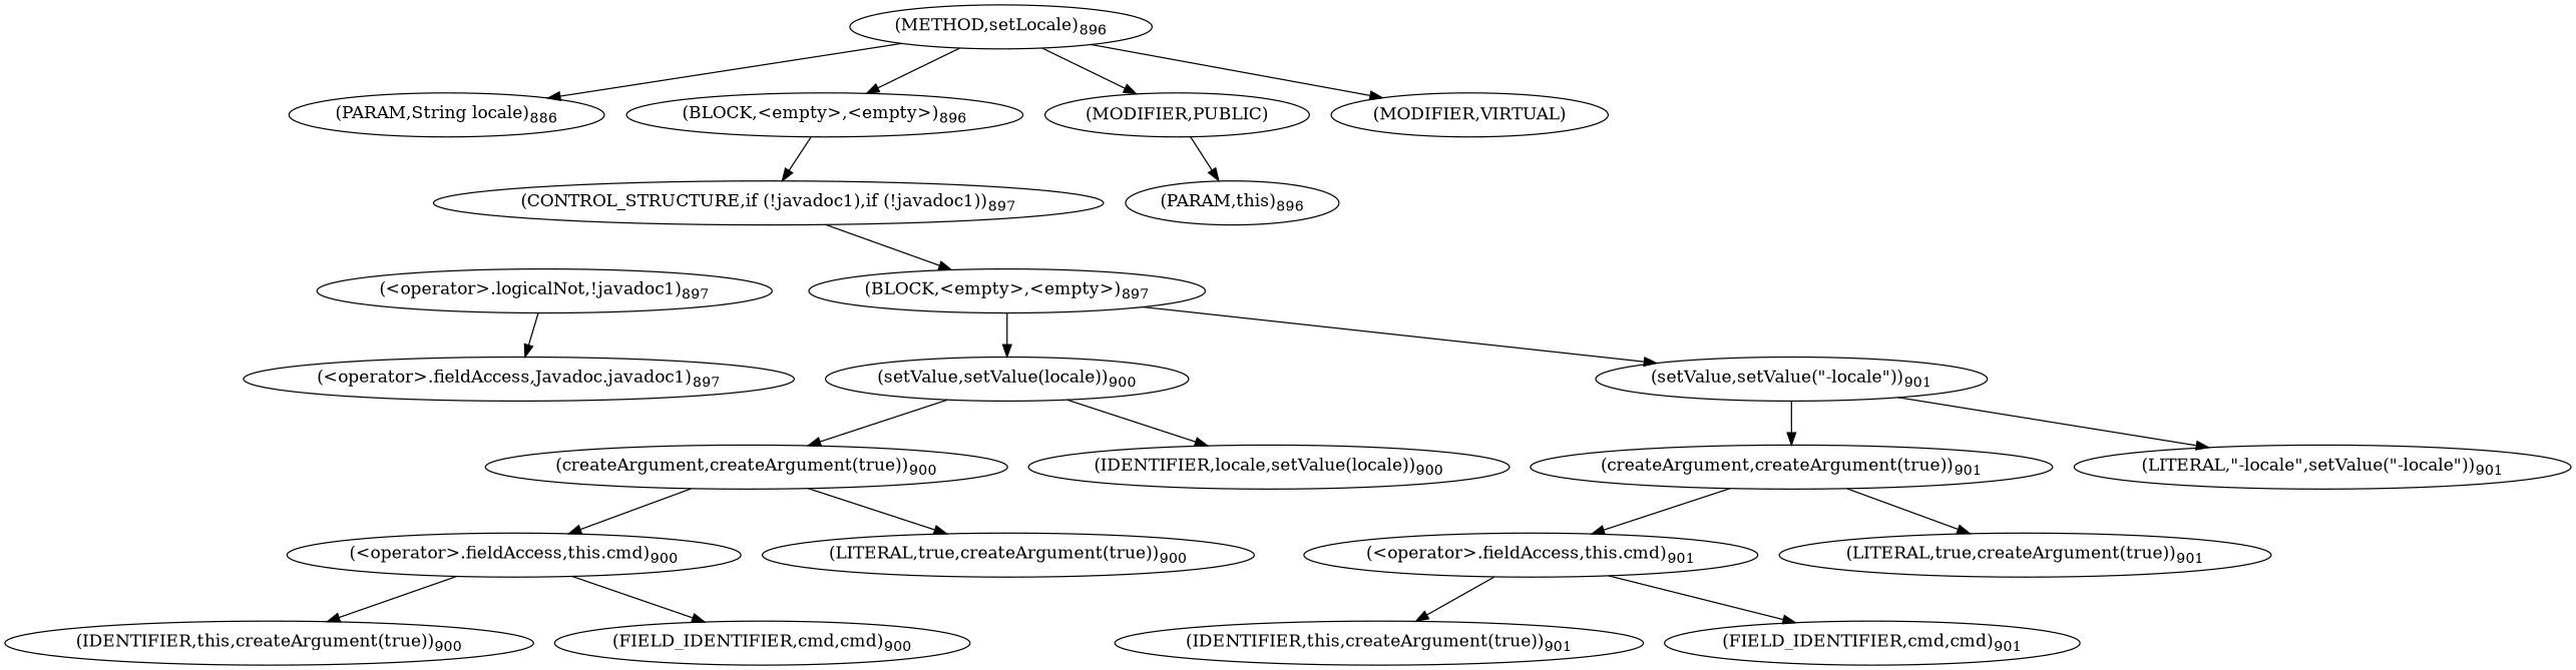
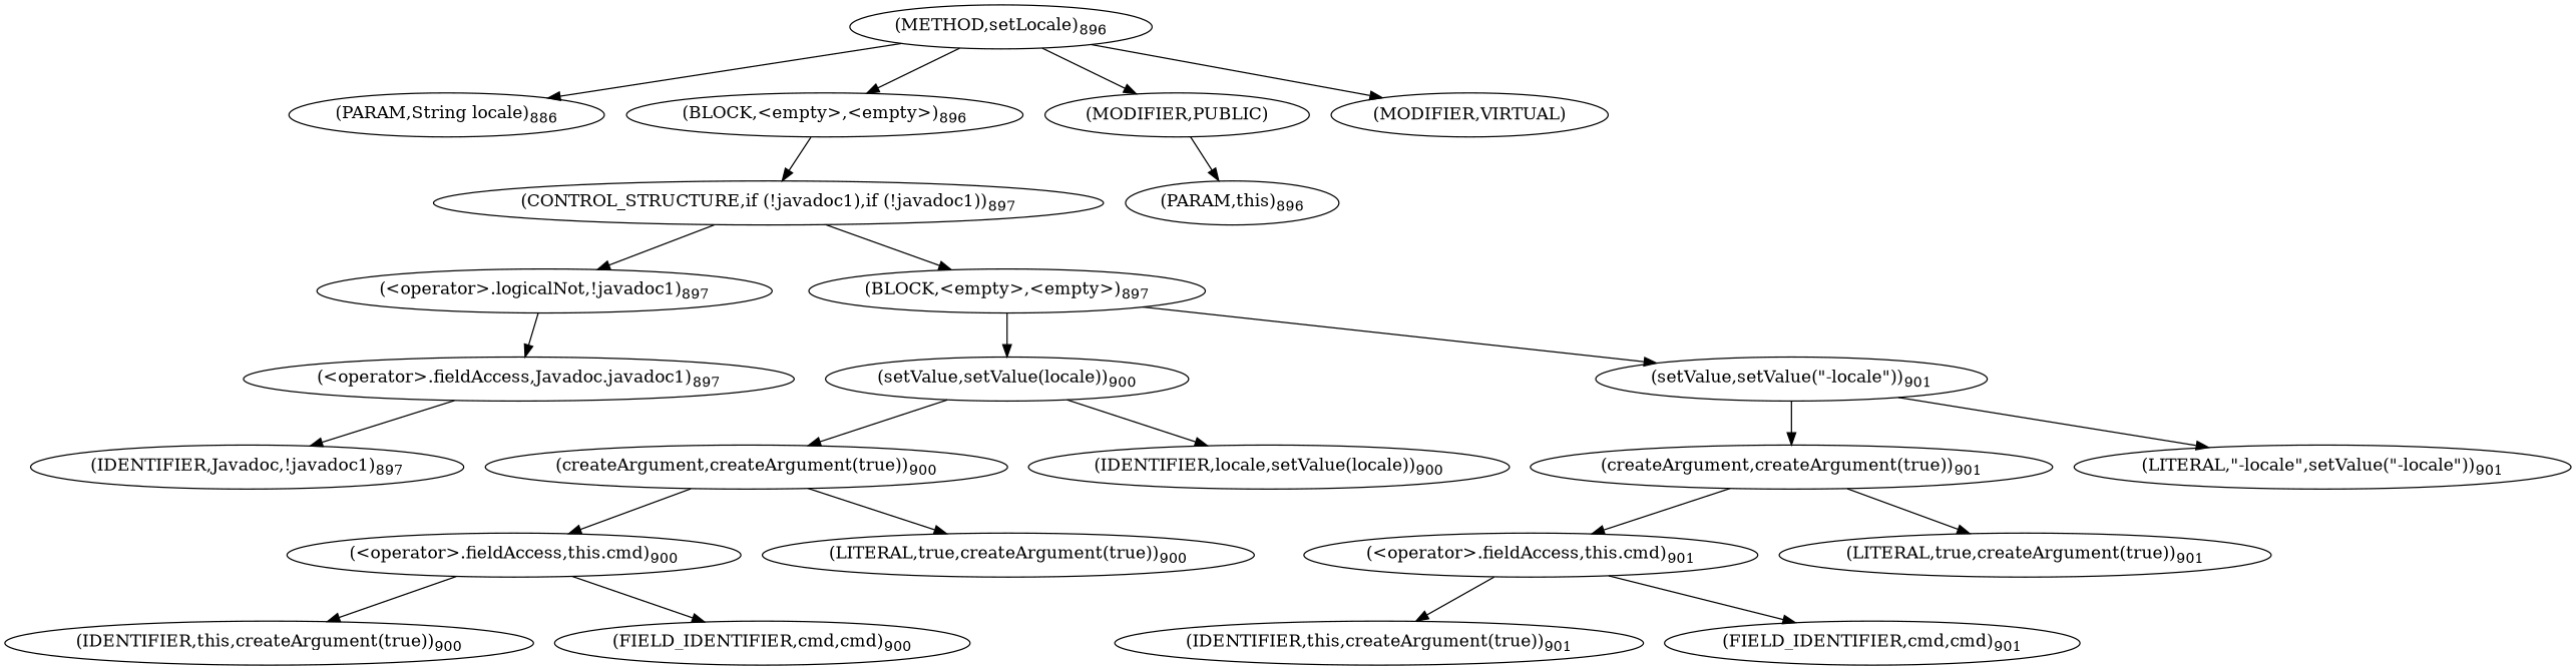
  digraph {
    n1 [label=<(METHOD,setLocale)<SUB>896</SUB>>]
    n2 [label=<(PARAM,String locale)<SUB>886</SUB>>]
    n3 [label=<(BLOCK,&lt;empty&gt;,&lt;empty&gt;)<SUB>896</SUB>>]
    n4 [label=<(MODIFIER,PUBLIC)>]
    n5 [label=<(MODIFIER,VIRTUAL)>]
    n6 [label=<(PARAM,this)<SUB>896</SUB>>]
    n7 [label=<(CONTROL_STRUCTURE,if (!javadoc1),if (!javadoc1))<SUB>897</SUB>>]
    n8 [label=<(&lt;operator&gt;.logicalNot,!javadoc1)<SUB>897</SUB>>]
    n9 [label=<(BLOCK,&lt;empty&gt;,&lt;empty&gt;)<SUB>897</SUB>>]
    n10 [label=<(&lt;operator&gt;.fieldAccess,Javadoc.javadoc1)<SUB>897</SUB>>]
    n11 [label=<(setValue,setValue(locale))<SUB>900</SUB>>]
    n12 [label=<(setValue,setValue(&quot;-locale&quot;))<SUB>901</SUB>>]
+   n13 [label=<(IDENTIFIER,Javadoc,!javadoc1)<SUB>897</SUB>>]
    n14 [label=<(createArgument,createArgument(true))<SUB>900</SUB>>]
    n15 [label=<(IDENTIFIER,locale,setValue(locale))<SUB>900</SUB>>]
    n16 [label=<(createArgument,createArgument(true))<SUB>901</SUB>>]
    n17 [label=<(LITERAL,&quot;-locale&quot;,setValue(&quot;-locale&quot;))<SUB>901</SUB>>]
    n18 [label=<(&lt;operator&gt;.fieldAccess,this.cmd)<SUB>900</SUB>>]
    n19 [label=<(LITERAL,true,createArgument(true))<SUB>900</SUB>>]
    n20 [label=<(IDENTIFIER,this,createArgument(true))<SUB>900</SUB>>]
    n21 [label=<(FIELD_IDENTIFIER,cmd,cmd)<SUB>900</SUB>>]
    n22 [label=<(&lt;operator&gt;.fieldAccess,this.cmd)<SUB>901</SUB>>]
    n23 [label=<(LITERAL,true,createArgument(true))<SUB>901</SUB>>]
    n24 [label=<(IDENTIFIER,this,createArgument(true))<SUB>901</SUB>>]
    n25 [label=<(FIELD_IDENTIFIER,cmd,cmd)<SUB>901</SUB>>]
    n1 -> n2
    n1 -> n3
    n1 -> n4
    n1 -> n5
    n3 -> n7
    n4 -> n6
+   n7 -> n8
    n7 -> n9
    n8 -> n10
    n9 -> n11
    n9 -> n12
+   n10 -> n13
    n11 -> n14
    n11 -> n15
    n12 -> n16
    n12 -> n17
    n14 -> n18
    n14 -> n19
    n16 -> n22
    n16 -> n23
    n18 -> n20
    n18 -> n21
    n22 -> n24
    n22 -> n25
  }
